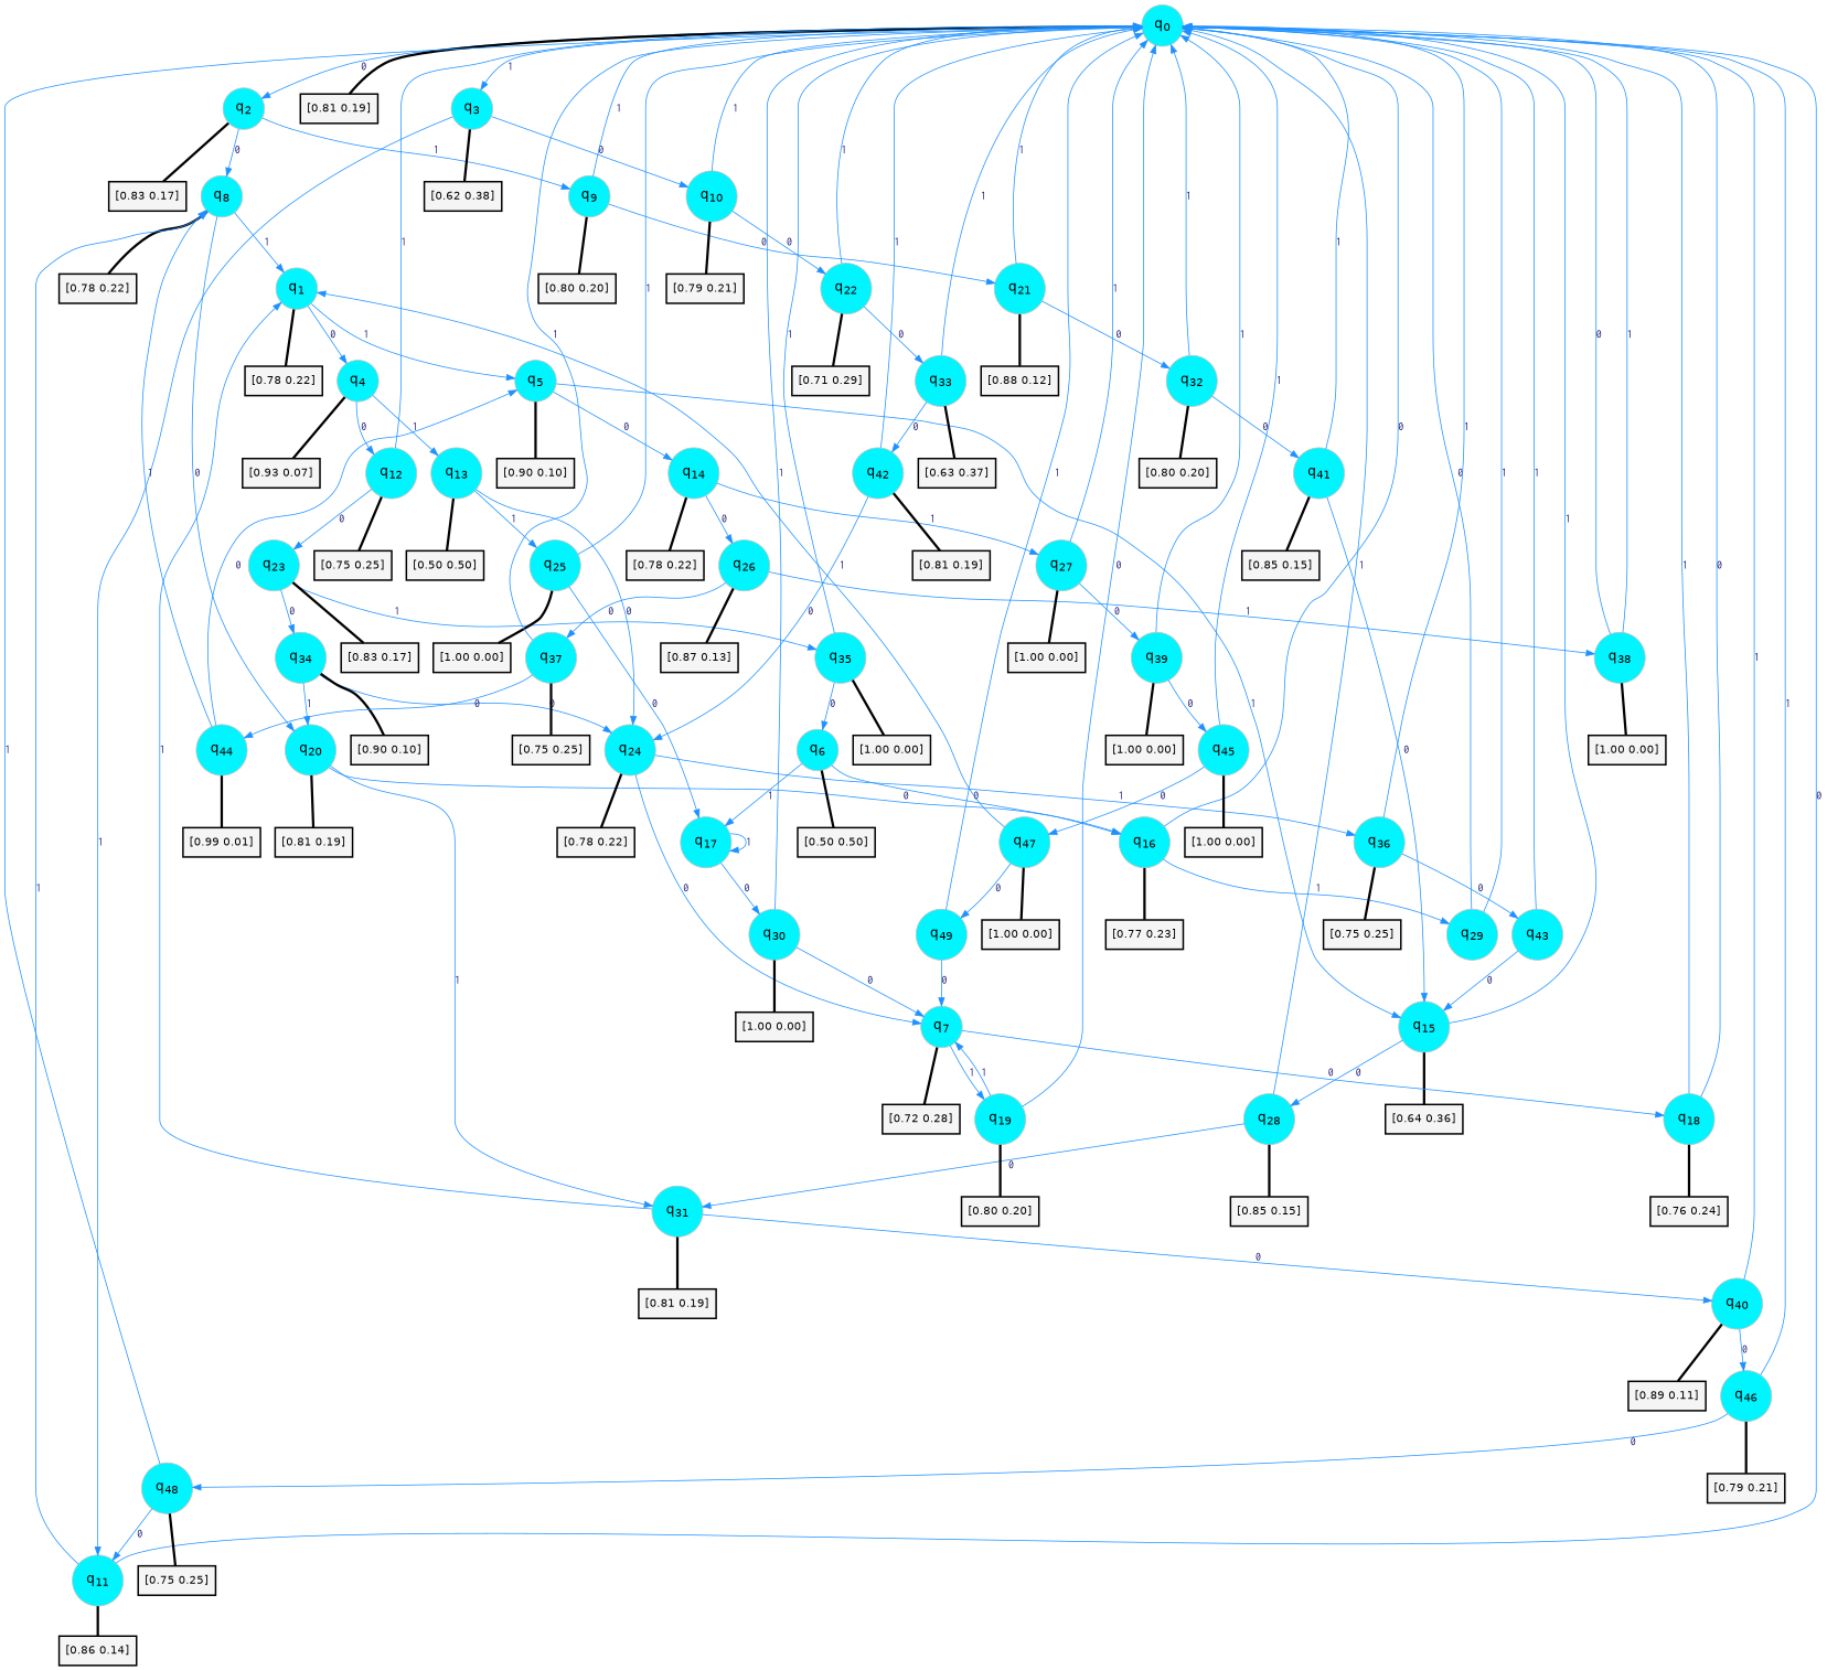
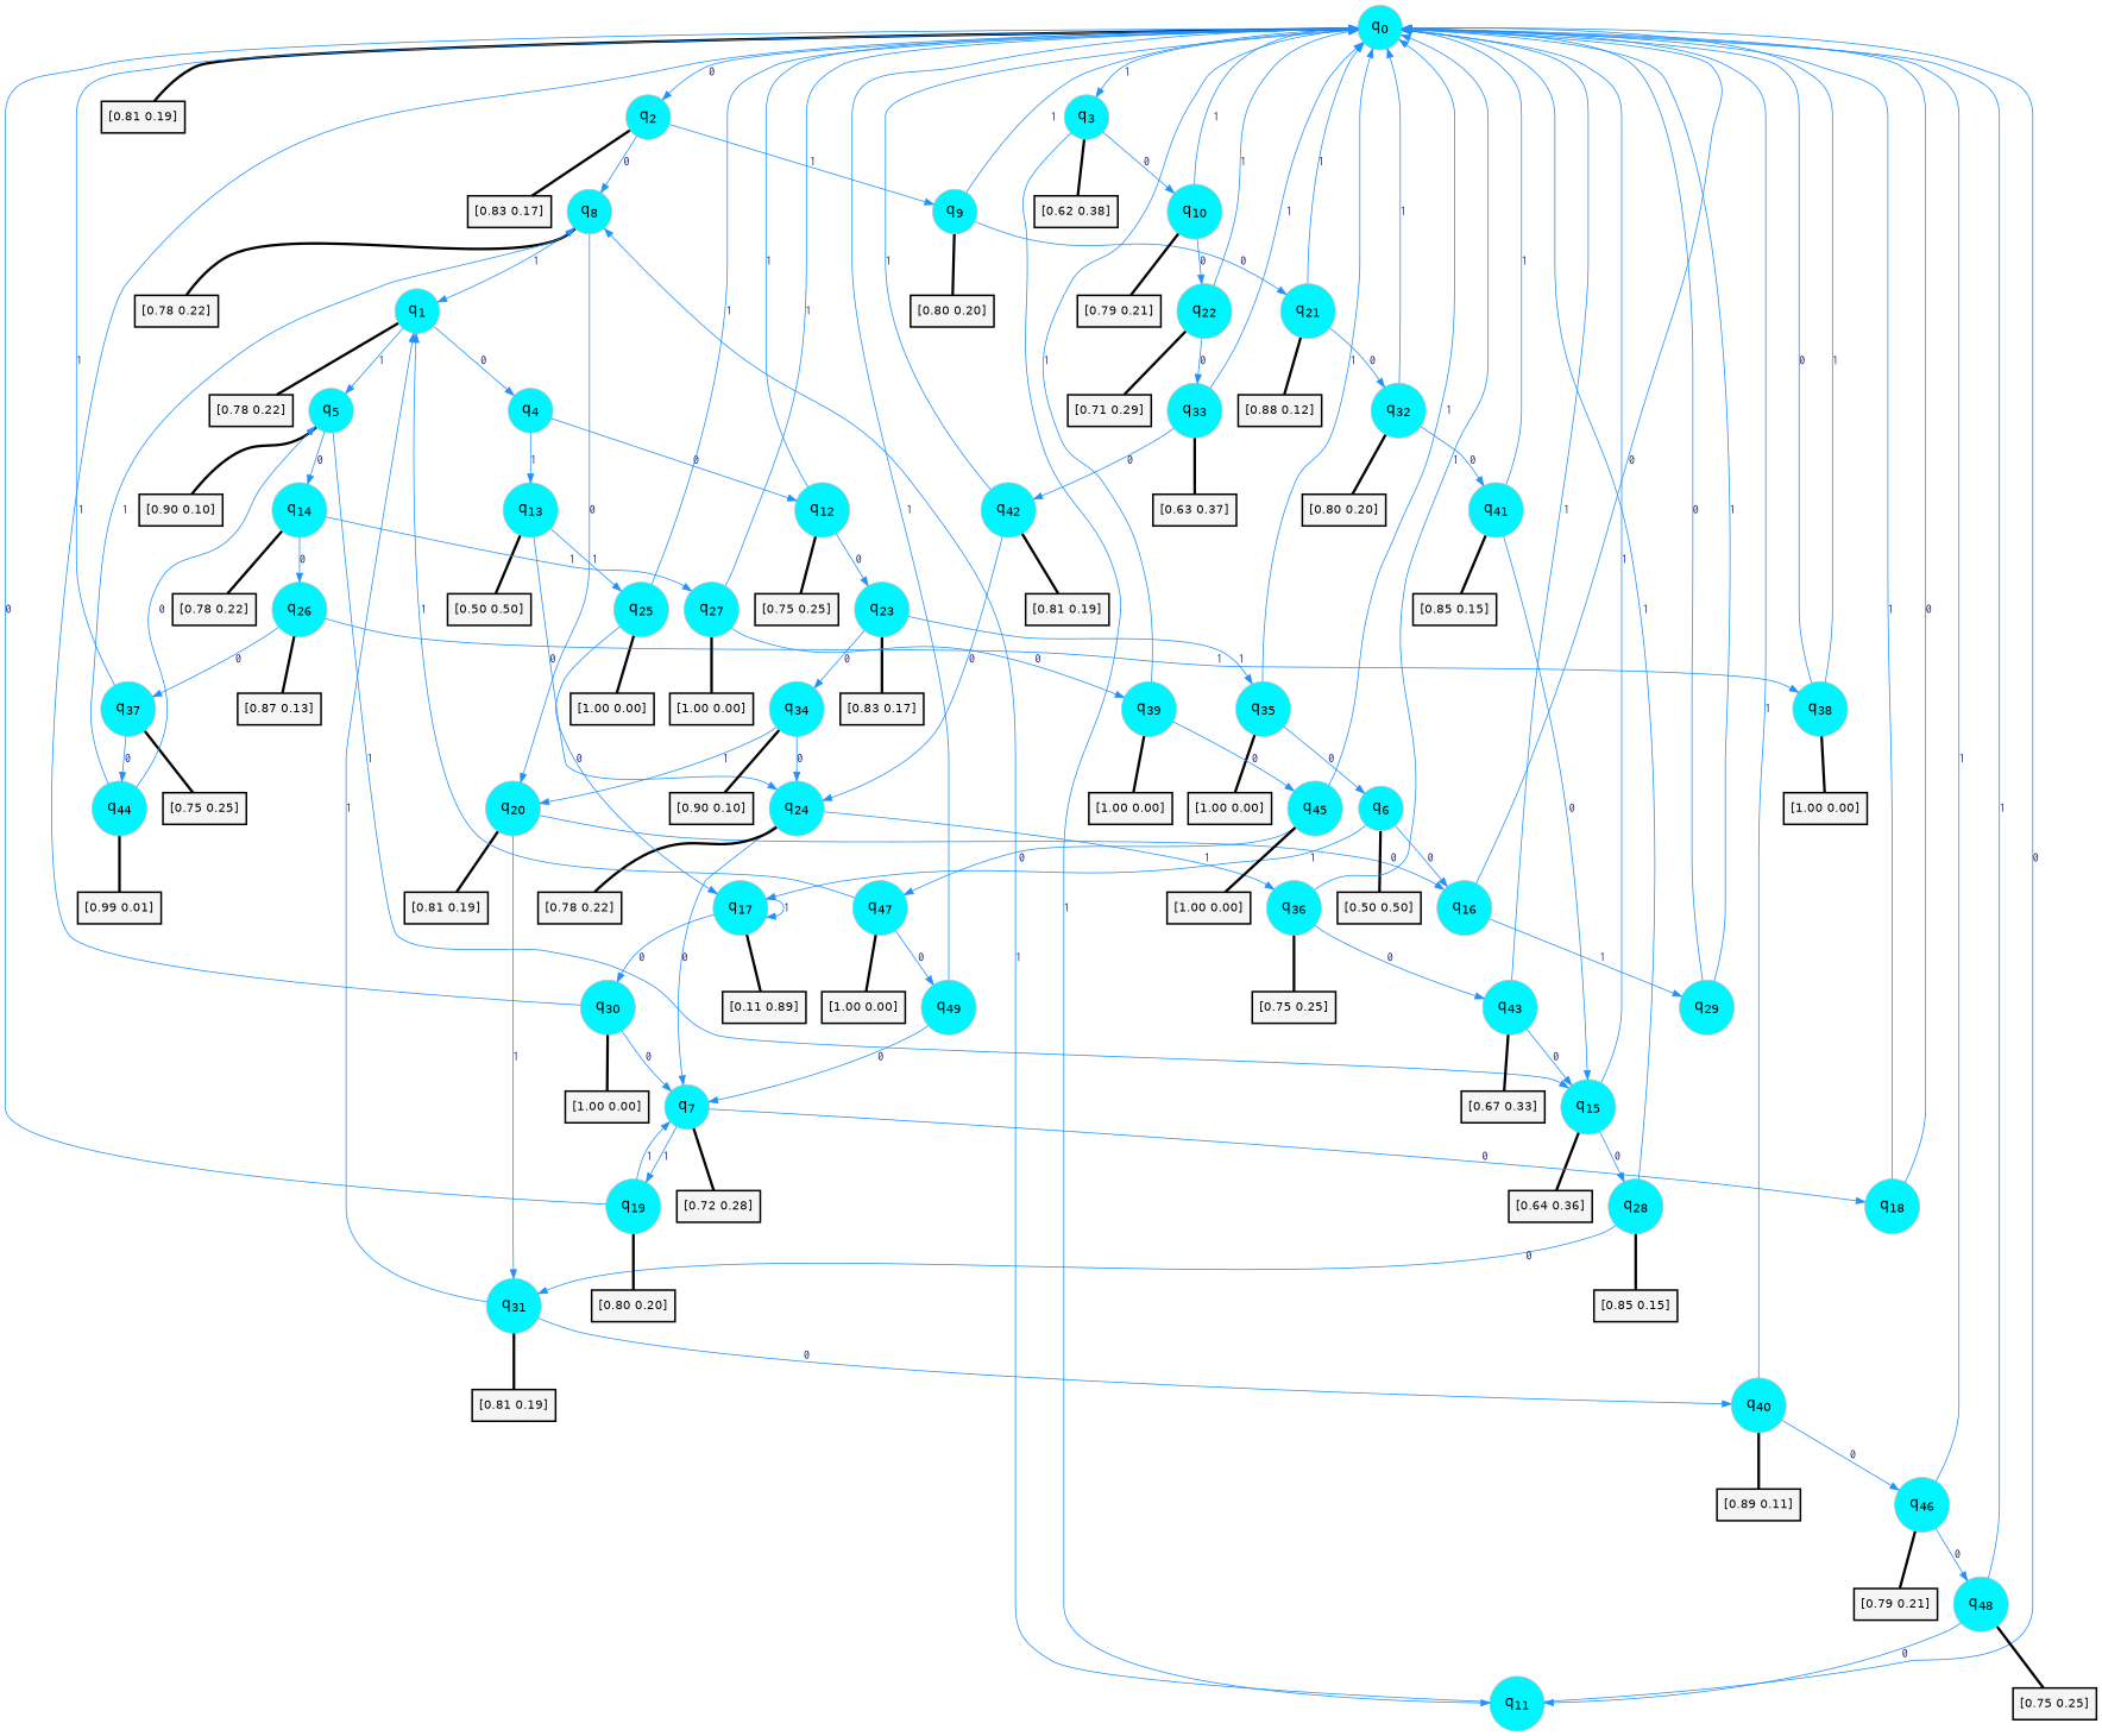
  digraph {
    rankdir=TD
    node [color=gray fillcolor=turquoise1 fontcolor=black fontname=Helvetica fontsize=16 fontweight=bold shape=circle style=filled]
    edge [arrowsize=1 color=dodgerblue1 fontcolor=midnightblue fontname=courier fontweight=bold penwidth=1 style=solid weight=20]
    n1 [label=<q<SUB>0</SUB>>]
    n2 [label=<q<SUB>2</SUB>>]
    n3 [label=<q<SUB>3</SUB>>]
    n4 [color=black fillcolor=whitesmoke fontsize=14 label="[0.81 0.19]" penwidth=2 shape=box]
    n5 [label=<q<SUB>8</SUB>>]
    n6 [label=<q<SUB>9</SUB>>]
    n7 [color=black fillcolor=whitesmoke fontsize=14 label="[0.83 0.17]" penwidth=2 shape=box]
    n8 [label=<q<SUB>10</SUB>>]
    n9 [label=<q<SUB>11</SUB>>]
    n10 [color=black fillcolor=whitesmoke fontsize=14 label="[0.62 0.38]" penwidth=2 shape=box]
    n11 [label=<q<SUB>1</SUB>>]
    n12 [label=<q<SUB>4</SUB>>]
    n13 [label=<q<SUB>5</SUB>>]
    n14 [color=black fillcolor=whitesmoke fontsize=14 label="[0.78 0.22]" penwidth=2 shape=box]
    n15 [label=<q<SUB>12</SUB>>]
    n16 [label=<q<SUB>13</SUB>>]
-   n17 [color=black fillcolor=whitesmoke fontsize=14 label="[0.93 0.07]" penwidth=2 shape=box]
    n18 [label=<q<SUB>14</SUB>>]
    n19 [label=<q<SUB>15</SUB>>]
    n20 [color=black fillcolor=whitesmoke fontsize=14 label="[0.90 0.10]" penwidth=2 shape=box]
    n21 [label=<q<SUB>20</SUB>>]
    n22 [color=black fillcolor=whitesmoke fontsize=14 label="[0.78 0.22]" penwidth=2 shape=box]
    n23 [label=<q<SUB>21</SUB>>]
    n24 [color=black fillcolor=whitesmoke fontsize=14 label="[0.80 0.20]" penwidth=2 shape=box]
    n25 [label=<q<SUB>22</SUB>>]
    n26 [color=black fillcolor=whitesmoke fontsize=14 label="[0.79 0.21]" penwidth=2 shape=box]
-   n27 [color=black fillcolor=whitesmoke fontsize=14 label="[0.86 0.14]" penwidth=2 shape=box]
    n28 [label=<q<SUB>23</SUB>>]
    n29 [color=black fillcolor=whitesmoke fontsize=14 label="[0.75 0.25]" penwidth=2 shape=box]
    n30 [label=<q<SUB>24</SUB>>]
    n31 [label=<q<SUB>25</SUB>>]
    n32 [color=black fillcolor=whitesmoke fontsize=14 label="[0.50 0.50]" penwidth=2 shape=box]
    n33 [label=<q<SUB>26</SUB>>]
    n34 [label=<q<SUB>27</SUB>>]
    n35 [color=black fillcolor=whitesmoke fontsize=14 label="[0.78 0.22]" penwidth=2 shape=box]
    n36 [label=<q<SUB>28</SUB>>]
    n37 [color=black fillcolor=whitesmoke fontsize=14 label="[0.64 0.36]" penwidth=2 shape=box]
    n38 [label=<q<SUB>6</SUB>>]
    n39 [label=<q<SUB>16</SUB>>]
    n40 [label=<q<SUB>17</SUB>>]
    n41 [color=black fillcolor=whitesmoke fontsize=14 label="[0.50 0.50]" penwidth=2 shape=box]
    n42 [label=<q<SUB>29</SUB>>]
-   n43 [color=black fillcolor=whitesmoke fontsize=14 label="[0.77 0.23]" penwidth=2 shape=box]
    n44 [label=<q<SUB>30</SUB>>]
+   n45 [color=black fillcolor=whitesmoke fontsize=14 label="[0.11 0.89]" penwidth=2 shape=box]
    n46 [label=<q<SUB>7</SUB>>]
    n47 [label=<q<SUB>18</SUB>>]
    n48 [label=<q<SUB>19</SUB>>]
    n49 [color=black fillcolor=whitesmoke fontsize=14 label="[0.72 0.28]" penwidth=2 shape=box]
-   n50 [color=black fillcolor=whitesmoke fontsize=14 label="[0.76 0.24]" penwidth=2 shape=box]
    n51 [color=black fillcolor=whitesmoke fontsize=14 label="[0.80 0.20]" penwidth=2 shape=box]
    n52 [label=<q<SUB>31</SUB>>]
    n53 [color=black fillcolor=whitesmoke fontsize=14 label="[0.81 0.19]" penwidth=2 shape=box]
    n54 [label=<q<SUB>32</SUB>>]
    n55 [color=black fillcolor=whitesmoke fontsize=14 label="[0.88 0.12]" penwidth=2 shape=box]
    n56 [label=<q<SUB>33</SUB>>]
    n57 [color=black fillcolor=whitesmoke fontsize=14 label="[0.71 0.29]" penwidth=2 shape=box]
    n58 [label=<q<SUB>34</SUB>>]
    n59 [label=<q<SUB>35</SUB>>]
    n60 [color=black fillcolor=whitesmoke fontsize=14 label="[0.83 0.17]" penwidth=2 shape=box]
    n61 [label=<q<SUB>36</SUB>>]
    n62 [color=black fillcolor=whitesmoke fontsize=14 label="[0.78 0.22]" penwidth=2 shape=box]
    n63 [color=black fillcolor=whitesmoke fontsize=14 label="[1.00 0.00]" penwidth=2 shape=box]
    n64 [label=<q<SUB>37</SUB>>]
    n65 [label=<q<SUB>38</SUB>>]
    n66 [color=black fillcolor=whitesmoke fontsize=14 label="[0.87 0.13]" penwidth=2 shape=box]
    n67 [label=<q<SUB>39</SUB>>]
    n68 [color=black fillcolor=whitesmoke fontsize=14 label="[1.00 0.00]" penwidth=2 shape=box]
    n69 [color=black fillcolor=whitesmoke fontsize=14 label="[0.85 0.15]" penwidth=2 shape=box]
    n70 [color=black fillcolor=whitesmoke fontsize=14 label="[1.00 0.00]" penwidth=2 shape=box]
    n71 [label=<q<SUB>40</SUB>>]
    n72 [color=black fillcolor=whitesmoke fontsize=14 label="[0.81 0.19]" penwidth=2 shape=box]
    n73 [label=<q<SUB>41</SUB>>]
    n74 [color=black fillcolor=whitesmoke fontsize=14 label="[0.80 0.20]" penwidth=2 shape=box]
    n75 [label=<q<SUB>42</SUB>>]
    n76 [color=black fillcolor=whitesmoke fontsize=14 label="[0.63 0.37]" penwidth=2 shape=box]
    n77 [color=black fillcolor=whitesmoke fontsize=14 label="[0.90 0.10]" penwidth=2 shape=box]
    n78 [color=black fillcolor=whitesmoke fontsize=14 label="[1.00 0.00]" penwidth=2 shape=box]
    n79 [label=<q<SUB>43</SUB>>]
    n80 [color=black fillcolor=whitesmoke fontsize=14 label="[0.75 0.25]" penwidth=2 shape=box]
    n81 [label=<q<SUB>44</SUB>>]
    n82 [color=black fillcolor=whitesmoke fontsize=14 label="[0.75 0.25]" penwidth=2 shape=box]
    n83 [color=black fillcolor=whitesmoke fontsize=14 label="[1.00 0.00]" penwidth=2 shape=box]
    n84 [label=<q<SUB>45</SUB>>]
    n85 [color=black fillcolor=whitesmoke fontsize=14 label="[1.00 0.00]" penwidth=2 shape=box]
    n86 [label=<q<SUB>46</SUB>>]
    n87 [color=black fillcolor=whitesmoke fontsize=14 label="[0.89 0.11]" penwidth=2 shape=box]
    n88 [color=black fillcolor=whitesmoke fontsize=14 label="[0.85 0.15]" penwidth=2 shape=box]
    n89 [color=black fillcolor=whitesmoke fontsize=14 label="[0.81 0.19]" penwidth=2 shape=box]
+   n90 [color=black fillcolor=whitesmoke fontsize=14 label="[0.67 0.33]" penwidth=2 shape=box]
    n91 [color=black fillcolor=whitesmoke fontsize=14 label="[0.99 0.01]" penwidth=2 shape=box]
    n92 [label=<q<SUB>47</SUB>>]
    n93 [color=black fillcolor=whitesmoke fontsize=14 label="[1.00 0.00]" penwidth=2 shape=box]
    n94 [label=<q<SUB>48</SUB>>]
    n95 [color=black fillcolor=whitesmoke fontsize=14 label="[0.79 0.21]" penwidth=2 shape=box]
    n96 [label=<q<SUB>49</SUB>>]
    n97 [color=black fillcolor=whitesmoke fontsize=14 label="[1.00 0.00]" penwidth=2 shape=box]
    n98 [color=black fillcolor=whitesmoke fontsize=14 label="[0.75 0.25]" penwidth=2 shape=box]
    n1 -> n2 [label=0]
    n1 -> n3 [label=1]
    n1 -> n4 [arrowhead=none color=black penwidth=3]
    n2 -> n5 [label=0]
    n2 -> n6 [label=1]
    n2 -> n7 [arrowhead=none color=black penwidth=3]
    n3 -> n8 [label=0]
    n3 -> n9 [label=1]
    n3 -> n10 [arrowhead=none color=black penwidth=3]
    n5 -> n11 [label=1]
    n5 -> n21 [label=0]
    n5 -> n22 [arrowhead=none color=black penwidth=3]
    n6 -> n1 [label=1]
    n6 -> n23 [label=0]
    n6 -> n24 [arrowhead=none color=black penwidth=3]
    n8 -> n1 [label=1]
    n8 -> n25 [label=0]
    n8 -> n26 [arrowhead=none color=black penwidth=3]
    n9 -> n1 [label=0]
    n9 -> n5 [label=1]
-   n9 -> n27 [arrowhead=none color=black penwidth=3]
    n11 -> n12 [label=0]
    n11 -> n13 [label=1]
    n11 -> n14 [arrowhead=none color=black penwidth=3]
    n12 -> n15 [label=0]
    n12 -> n16 [label=1]
-   n12 -> n17 [arrowhead=none color=black penwidth=3]
    n13 -> n18 [label=0]
    n13 -> n19 [label=1]
    n13 -> n20 [arrowhead=none color=black penwidth=3]
    n15 -> n1 [label=1]
    n15 -> n28 [label=0]
    n15 -> n29 [arrowhead=none color=black penwidth=3]
    n16 -> n30 [label=0]
    n16 -> n31 [label=1]
    n16 -> n32 [arrowhead=none color=black penwidth=3]
    n18 -> n33 [label=0]
    n18 -> n34 [label=1]
    n18 -> n35 [arrowhead=none color=black penwidth=3]
    n19 -> n1 [label=1]
    n19 -> n36 [label=0]
    n19 -> n37 [arrowhead=none color=black penwidth=3]
    n21 -> n39 [label=0]
    n21 -> n52 [label=1]
    n21 -> n53 [arrowhead=none color=black penwidth=3]
    n23 -> n1 [label=1]
    n23 -> n54 [label=0]
    n23 -> n55 [arrowhead=none color=black penwidth=3]
    n25 -> n1 [label=1]
    n25 -> n56 [label=0]
    n25 -> n57 [arrowhead=none color=black penwidth=3]
    n28 -> n58 [label=0]
    n28 -> n59 [label=1]
    n28 -> n60 [arrowhead=none color=black penwidth=3]
    n30 -> n46 [label=0]
    n30 -> n61 [label=1]
    n30 -> n62 [arrowhead=none color=black penwidth=3]
    n31 -> n1 [label=1]
    n31 -> n40 [label=0]
    n31 -> n63 [arrowhead=none color=black penwidth=3]
    n33 -> n64 [label=0]
    n33 -> n65 [label=1]
    n33 -> n66 [arrowhead=none color=black penwidth=3]
    n34 -> n1 [label=1]
    n34 -> n67 [label=0]
    n34 -> n68 [arrowhead=none color=black penwidth=3]
    n36 -> n1 [label=1]
    n36 -> n52 [label=0]
    n36 -> n69 [arrowhead=none color=black penwidth=3]
    n38 -> n39 [label=0]
    n38 -> n40 [label=1]
    n38 -> n41 [arrowhead=none color=black penwidth=3]
    n39 -> n1 [label=0]
    n39 -> n42 [label=1]
-   n39 -> n43 [arrowhead=none color=black penwidth=3]
    n40 -> n40 [label=1]
    n40 -> n44 [label=0]
+   n40 -> n45 [arrowhead=none color=black penwidth=3]
    n42 -> n1 [label=0]
    n42 -> n1 [label=1]
    n44 -> n1 [label=1]
    n44 -> n46 [label=0]
    n44 -> n70 [arrowhead=none color=black penwidth=3]
    n46 -> n47 [label=0]
    n46 -> n48 [label=1]
    n46 -> n49 [arrowhead=none color=black penwidth=3]
    n47 -> n1 [label=0]
    n47 -> n1 [label=1]
-   n47 -> n50 [arrowhead=none color=black penwidth=3]
    n48 -> n1 [label=0]
    n48 -> n46 [label=1]
    n48 -> n51 [arrowhead=none color=black penwidth=3]
    n52 -> n11 [label=1]
    n52 -> n71 [label=0]
    n52 -> n72 [arrowhead=none color=black penwidth=3]
    n54 -> n1 [label=1]
    n54 -> n73 [label=0]
    n54 -> n74 [arrowhead=none color=black penwidth=3]
    n56 -> n1 [label=1]
    n56 -> n75 [label=0]
    n56 -> n76 [arrowhead=none color=black penwidth=3]
    n58 -> n21 [label=1]
    n58 -> n30 [label=0]
    n58 -> n77 [arrowhead=none color=black penwidth=3]
    n59 -> n1 [label=1]
    n59 -> n38 [label=0]
    n59 -> n78 [arrowhead=none color=black penwidth=3]
    n61 -> n1 [label=1]
    n61 -> n79 [label=0]
    n61 -> n80 [arrowhead=none color=black penwidth=3]
    n64 -> n1 [label=1]
    n64 -> n81 [label=0]
    n64 -> n82 [arrowhead=none color=black penwidth=3]
    n65 -> n1 [label=0]
    n65 -> n1 [label=1]
    n65 -> n83 [arrowhead=none color=black penwidth=3]
    n67 -> n1 [label=1]
    n67 -> n84 [label=0]
    n67 -> n85 [arrowhead=none color=black penwidth=3]
    n71 -> n1 [label=1]
    n71 -> n86 [label=0]
    n71 -> n87 [arrowhead=none color=black penwidth=3]
    n73 -> n1 [label=1]
    n73 -> n19 [label=0]
    n73 -> n88 [arrowhead=none color=black penwidth=3]
    n75 -> n1 [label=1]
    n75 -> n30 [label=0]
    n75 -> n89 [arrowhead=none color=black penwidth=3]
    n79 -> n1 [label=1]
    n79 -> n19 [label=0]
+   n79 -> n90 [arrowhead=none color=black penwidth=3]
    n81 -> n5 [label=1]
    n81 -> n13 [label=0]
    n81 -> n91 [arrowhead=none color=black penwidth=3]
    n84 -> n1 [label=1]
    n84 -> n92 [label=0]
    n84 -> n93 [arrowhead=none color=black penwidth=3]
    n86 -> n1 [label=1]
    n86 -> n94 [label=0]
    n86 -> n95 [arrowhead=none color=black penwidth=3]
    n92 -> n11 [label=1]
    n92 -> n96 [label=0]
    n92 -> n97 [arrowhead=none color=black penwidth=3]
    n94 -> n1 [label=1]
    n94 -> n9 [label=0]
    n94 -> n98 [arrowhead=none color=black penwidth=3]
    n96 -> n1 [label=1]
    n96 -> n46 [label=0]
  }
